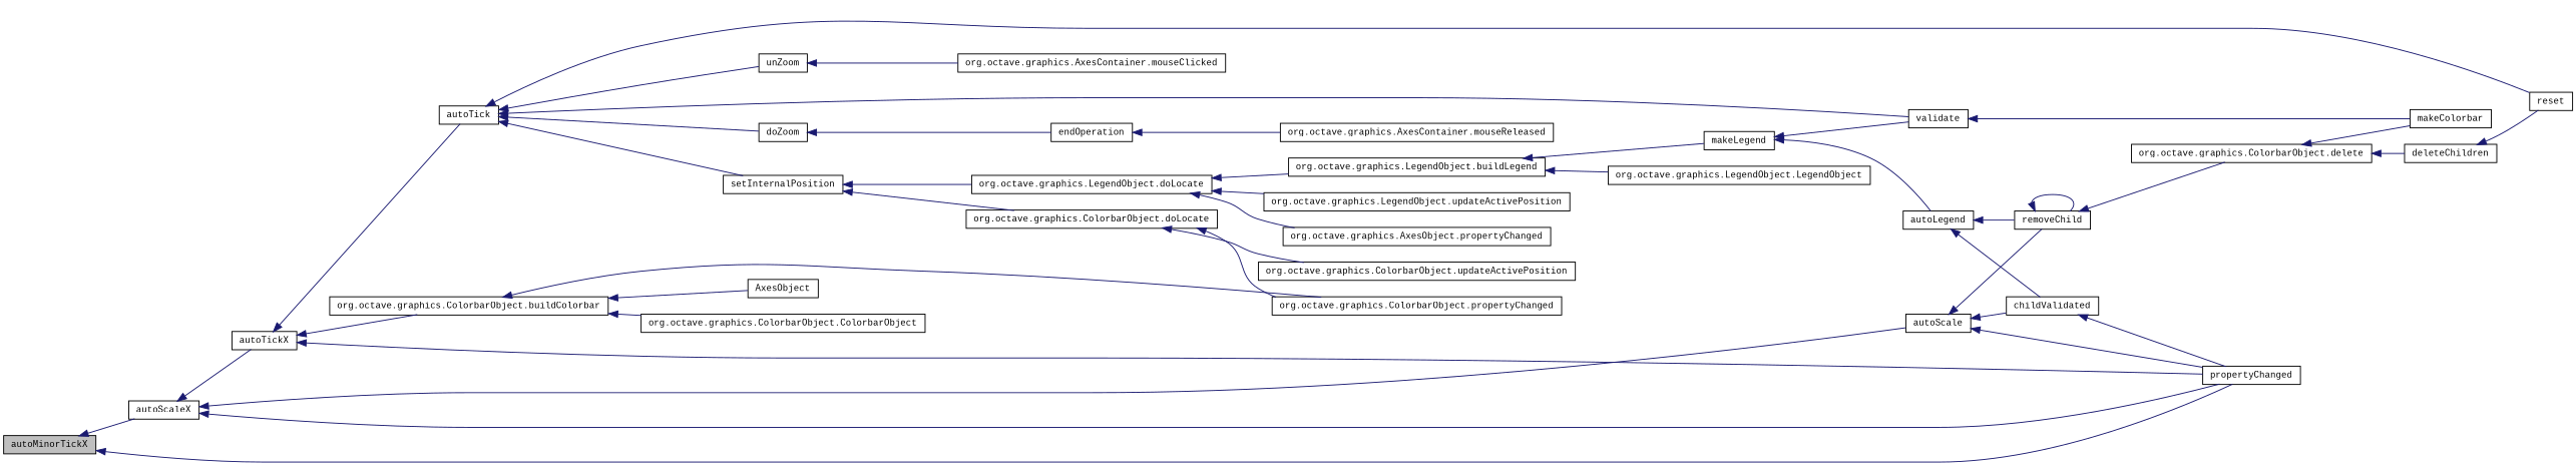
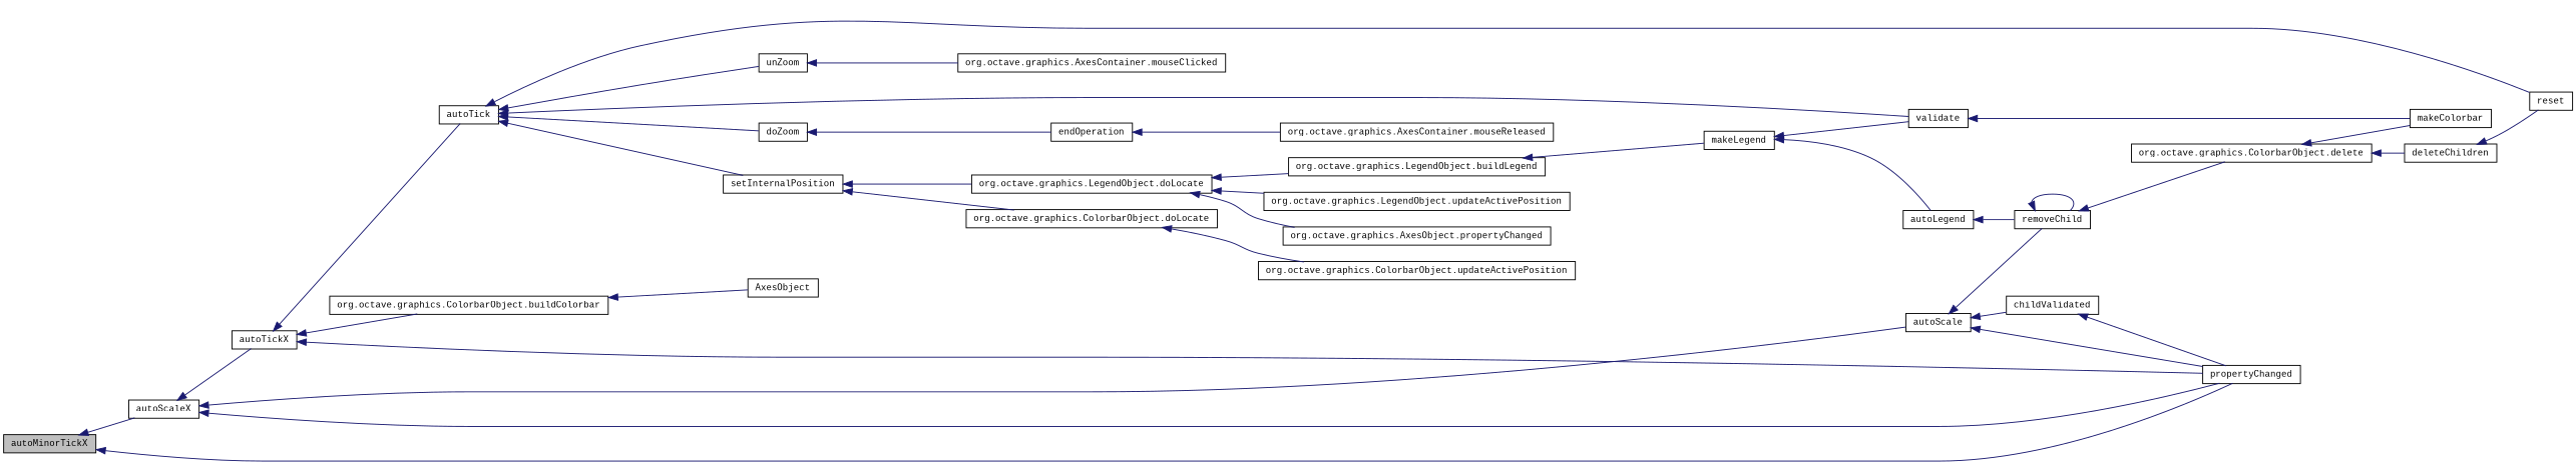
  digraph {
    fontname="Liberation Mono"
    rankdir=LR
    node [color=black fillcolor=white fontname="Liberation Mono" fontsize=10 shape=record style=filled]
    edge [color=midnightblue dir=back fontname="Liberation Mono" fontsize=10 labelfontname=FreeSans labelfontsize=10 style=solid]
    n1 [fillcolor=grey75 fontcolor=black height=0.2 label=autoMinorTickX width=0.4]
    n2 [height=0.2 label=autoScaleX width=0.4]
    n3 [height=0.2 label=propertyChanged width=0.4]
    n4 [height=0.2 label=autoScale width=0.4]
    n5 [height=0.2 label=autoTickX width=0.4]
    n6 [height=0.2 label=childValidated width=0.4]
    n7 [height=0.2 label=removeChild width=0.4]
    n8 [height=0.2 label=autoTick width=0.4]
    n9 [height=0.2 label="org.octave.graphics.ColorbarObject.buildColorbar" width=0.4]
    n10 [height=0.2 label="org.octave.graphics.ColorbarObject.delete" width=0.4]
    n11 [height=0.2 label=deleteChildren width=0.4]
    n12 [height=0.2 label=makeColorbar width=0.4]
    n13 [height=0.2 label=reset width=0.4]
    n14 [height=0.2 label=doZoom width=0.4]
    n15 [height=0.2 label=setInternalPosition width=0.4]
    n16 [height=0.2 label=unZoom width=0.4]
    n17 [height=0.2 label=validate width=0.4]
    n18 [height=0.2 label=AxesObject width=0.4]
-   n19 [height=0.2 label="org.octave.graphics.ColorbarObject.propertyChanged" width=0.4]
-   n20 [height=0.2 label="org.octave.graphics.ColorbarObject.ColorbarObject" width=0.4]
    n21 [height=0.2 label=endOperation width=0.4]
    n22 [height=0.2 label="org.octave.graphics.ColorbarObject.doLocate" width=0.4]
    n23 [height=0.2 label="org.octave.graphics.LegendObject.doLocate" width=0.4]
    n24 [height=0.2 label="org.octave.graphics.AxesContainer.mouseClicked" width=0.4]
    n25 [height=0.2 label="org.octave.graphics.AxesContainer.mouseReleased" width=0.4]
    n26 [height=0.2 label="org.octave.graphics.ColorbarObject.updateActivePosition" width=0.4]
    n27 [height=0.2 label="org.octave.graphics.LegendObject.buildLegend" width=0.4]
    n28 [height=0.2 label="org.octave.graphics.LegendObject.updateActivePosition" width=0.4]
    n29 [height=0.2 label="org.octave.graphics.AxesObject.propertyChanged" width=0.4]
    n30 [height=0.2 label=makeLegend width=0.4]
-   n31 [height=0.2 label="org.octave.graphics.LegendObject.LegendObject" width=0.4]
    n32 [height=0.2 label=autoLegend width=0.4]
    n1 -> n2
    n1 -> n3
    n2 -> n3
    n2 -> n4
    n2 -> n5
    n4 -> n3
    n4 -> n6
    n4 -> n7
    n5 -> n3
    n5 -> n8
    n5 -> n9
    n6 -> n3
    n7 -> n7
    n7 -> n10
    n8 -> n13
    n8 -> n14
    n8 -> n15
    n8 -> n16
    n8 -> n17
    n9 -> n18
-   n9 -> n19
-   n9 -> n20
    n10 -> n11
    n10 -> n12
    n11 -> n13
    n14 -> n21
    n15 -> n22
    n15 -> n23
    n16 -> n24
    n17 -> n12
    n21 -> n25
-   n22 -> n19
    n22 -> n26
    n23 -> n27
    n23 -> n28
    n23 -> n29
    n27 -> n30
-   n27 -> n31
    n30 -> n17
    n30 -> n32
-   n32 -> n6
    n32 -> n7
  }
